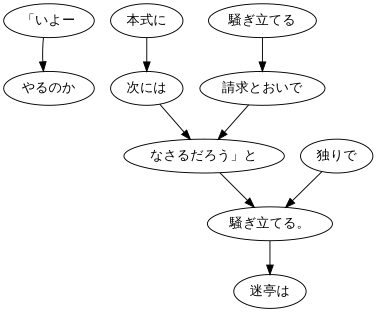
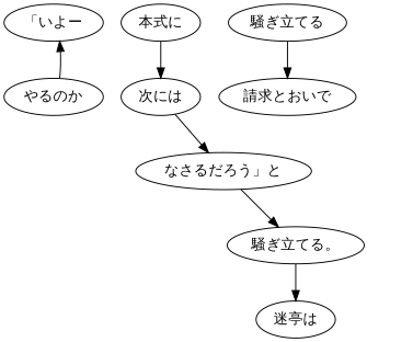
  digraph {
    n1 [label="「いよー"]
    n2 [label="やるのか"]
    n3 [label="本式に"]
    n4 [label="次には"]
    n5 [label="なさるだろう」と"]
    n6 [label="騒ぎ立てる。"]
    n7 [label="騒ぎ立てる"]
    n8 [label="請求とおいで"]
    n9 [label="迷亭は"]
-   n10 [label="独りで"]
-   n1 -> n2
+   n2 -> n1
    n3 -> n4
    n4 -> n5
    n5 -> n6
    n6 -> n9
    n7 -> n8
-   n8 -> n5
-   n10 -> n6
  }
